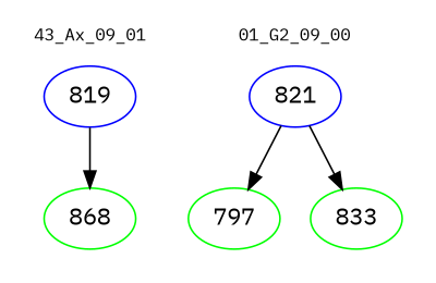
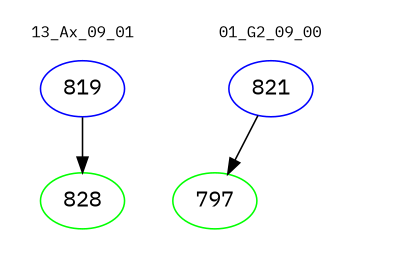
  digraph {
    fontname="IBM Plex Mono"
    node [color=green fontname="IBM Plex Mono"]
    edge [color=black fontname="IBM Plex Mono"]
    n1 [color=blue label=819]
-   n2 [label=868]
+   n2 [label=828]
    n3 [color=blue label=821]
    n4 [label=797]
-   n5 [label=833]
    subgraph cluster_1 {
      color=white
      fontsize=10
-     label="43_Ax_09_01"
+     label="13_Ax_09_01"
      n1
      n2
    }
    subgraph cluster_2 {
      color=white
      fontsize=10
      label="01_G2_09_00"
      n3
      n4
-     n5
    }
    n1 -> n2
    n3 -> n4
-   n3 -> n5
  }
